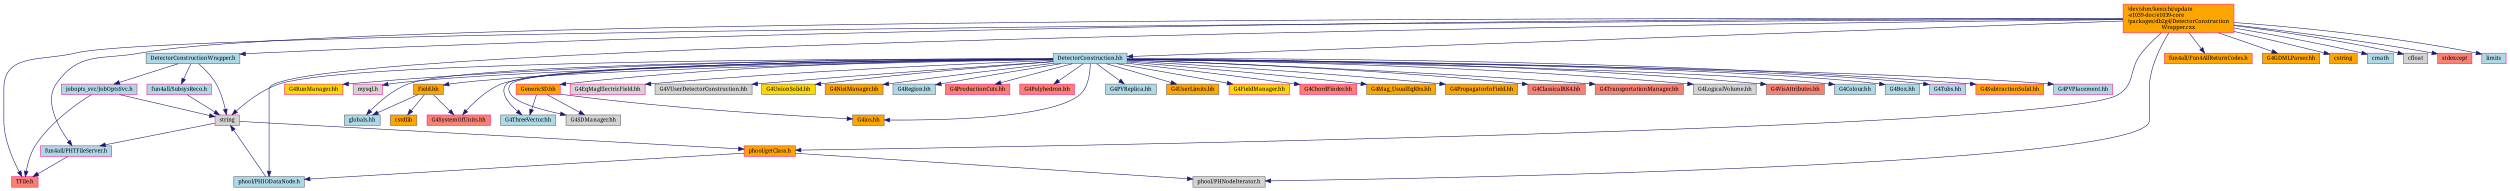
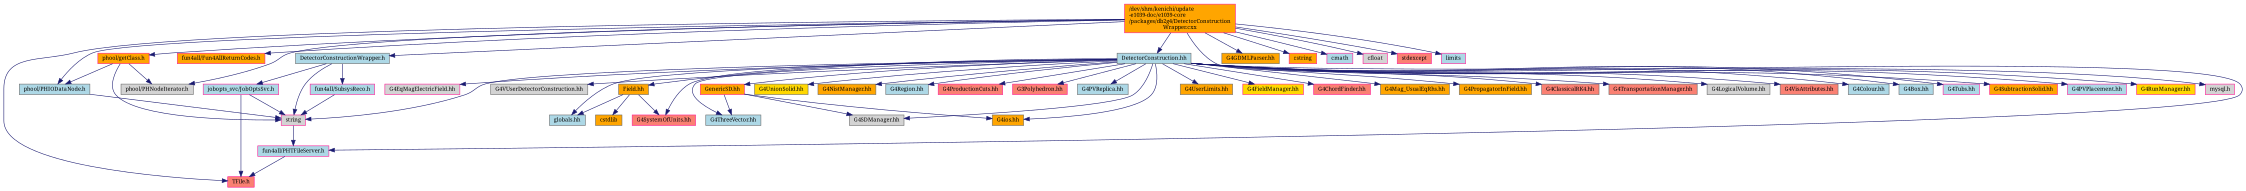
  digraph {
    fontname="Noto Serif"
    node [color=deeppink fillcolor=lightblue fontname="Noto Serif" fontsize=10 shape=record style=filled]
    edge [color=midnightblue fontname="Noto Serif" fontsize=10 labelfontname=FreeSans labelfontsize=10 style=solid]
    n1 [fillcolor=orange fontcolor=black height=0.2 label="/dev/shm/kenichi/update\l-e1039-doc/e1039-core\l/packages/db2g4/DetectorConstruction\lWrapper.cxx" width=0.4]
    n2 [color=gray40 height=0.2 label="DetectorConstructionWrapper.h" width=0.4]
    n3 [fillcolor=salmon height=0.2 label="TFile.h" width=0.4]
    n4 [color=gray40 height=0.2 label="DetectorConstruction.hh" width=0.4]
    n5 [fillcolor=orange height=0.2 label="fun4all/Fun4AllReturnCodes.h" width=0.4]
    n6 [height=0.2 label="fun4all/PHTFileServer.h" width=0.4]
    n7 [color=gray40 fillcolor=lightgrey height=0.2 label="phool/PHNodeIterator.h" width=0.4]
    n8 [color=gray40 height=0.2 label="phool/PHIODataNode.h" width=0.4]
    n9 [fillcolor=orange height=0.2 label="phool/getClass.h" width=0.4]
    n10 [color=gray40 fillcolor=orange height=0.2 label="G4GDMLParser.hh" width=0.4]
    n11 [fillcolor=orange height=0.2 label=cstring width=0.4]
    n12 [height=0.2 label=cmath width=0.4]
    n13 [fillcolor=lightgrey height=0.2 label=cfloat width=0.4]
    n14 [fillcolor=salmon height=0.2 label=stdexcept width=0.4]
    n15 [height=0.2 label=limits width=0.4]
    n16 [height=0.2 label="jobopts_svc/JobOptsSvc.h" width=0.4]
    n17 [fillcolor=lightgrey height=0.2 label=string width=0.4]
    n18 [height=0.2 label="fun4all/SubsysReco.h" width=0.4]
    n19 [color=gray40 fillcolor=orange height=0.2 label="Field.hh" width=0.4]
    n20 [color=gray40 height=0.2 label="globals.hh" width=0.4]
    n21 [fillcolor=salmon height=0.2 label="G4SystemOfUnits.hh" width=0.4]
    n22 [fillcolor=orange height=0.2 label="GenericSD.hh" width=0.4]
    n23 [color=gray40 height=0.2 label="G4ThreeVector.hh" width=0.4]
    n24 [color=gray40 fillcolor=lightgrey height=0.2 label="G4SDManager.hh" width=0.4]
    n25 [color=gray40 fillcolor=orange height=0.2 label="G4ios.hh" width=0.4]
    n26 [fillcolor=lightgrey height=0.2 label="G4EqMagElectricField.hh" width=0.4]
    n27 [color=gray40 fillcolor=lightgrey height=0.2 label="G4VUserDetectorConstruction.hh" width=0.4]
    n28 [color=gray40 fillcolor=gold height=0.2 label="G4UnionSolid.hh" width=0.4]
    n29 [color=gray40 fillcolor=orange height=0.2 label="G4NistManager.hh" width=0.4]
    n30 [color=gray40 height=0.2 label="G4Region.hh" width=0.4]
    n31 [fillcolor=salmon height=0.2 label="G4ProductionCuts.hh" width=0.4]
-   n32 [fillcolor=salmon height=0.2 label="G4Polyhedron.hh" width=0.4]
+   n32 [fillcolor=salmon height=0.2 label="G3Polyhedron.hh" width=0.4]
    n33 [color=gray40 height=0.2 label="G4PVReplica.hh" width=0.4]
    n34 [color=gray40 fillcolor=orange height=0.2 label="G4UserLimits.hh" width=0.4]
    n35 [fillcolor=gold height=0.2 label="G4FieldManager.hh" width=0.4]
    n36 [fillcolor=salmon height=0.2 label="G4ChordFinder.hh" width=0.4]
    n37 [color=gray40 fillcolor=orange height=0.2 label="G4Mag_UsualEqRhs.hh" width=0.4]
    n38 [color=gray40 fillcolor=orange height=0.2 label="G4PropagatorInField.hh" width=0.4]
    n39 [color=gray40 fillcolor=salmon height=0.2 label="G4ClassicalRK4.hh" width=0.4]
    n40 [color=gray40 fillcolor=salmon height=0.2 label="G4TransportationManager.hh" width=0.4]
    n41 [color=gray40 fillcolor=lightgrey height=0.2 label="G4LogicalVolume.hh" width=0.4]
    n42 [color=gray40 fillcolor=salmon height=0.2 label="G4VisAttributes.hh" width=0.4]
    n43 [color=gray40 height=0.2 label="G4Colour.hh" width=0.4]
    n44 [color=gray40 height=0.2 label="G4Box.hh" width=0.4]
    n45 [height=0.2 label="G4Tubs.hh" width=0.4]
    n46 [fillcolor=orange height=0.2 label="G4SubtractionSolid.hh" width=0.4]
    n47 [height=0.2 label="G4PVPlacement.hh" width=0.4]
    n48 [fillcolor=gold height=0.2 label="G4RunManager.hh" width=0.4]
    n49 [fillcolor=lightgrey height=0.2 label="mysql.h" width=0.4]
    n50 [color=gray40 fillcolor=orange height=0.2 label=cstdlib width=0.4]
    n1 -> n2
    n1 -> n3
    n1 -> n4
    n1 -> n5
    n1 -> n6
    n1 -> n7
    n1 -> n8
    n1 -> n9
    n1 -> n10
    n1 -> n11
    n1 -> n12
    n1 -> n13
    n1 -> n14
    n1 -> n15
    n2 -> n16
    n2 -> n17
    n2 -> n18
    n4 -> n17
    n4 -> n19
    n4 -> n20
    n4 -> n21
    n4 -> n22
    n4 -> n23
    n4 -> n24
    n4 -> n25
    n4 -> n26
    n4 -> n27
    n4 -> n28
    n4 -> n29
    n4 -> n30
    n4 -> n31
    n4 -> n32
    n4 -> n33
    n4 -> n34
    n4 -> n35
    n4 -> n36
    n4 -> n37
    n4 -> n38
    n4 -> n39
    n4 -> n40
    n4 -> n41
    n4 -> n42
    n4 -> n43
    n4 -> n44
    n4 -> n45
    n4 -> n46
    n4 -> n47
    n4 -> n48
    n4 -> n49
    n6 -> n3
    n8 -> n17
    n9 -> n7
    n9 -> n8
-   n17 -> n9
+   n9 -> n17
    n16 -> n3
    n16 -> n17
    n17 -> n6
    n18 -> n17
    n19 -> n20
    n19 -> n21
    n19 -> n50
    n22 -> n23
    n22 -> n24
    n22 -> n25
  }
